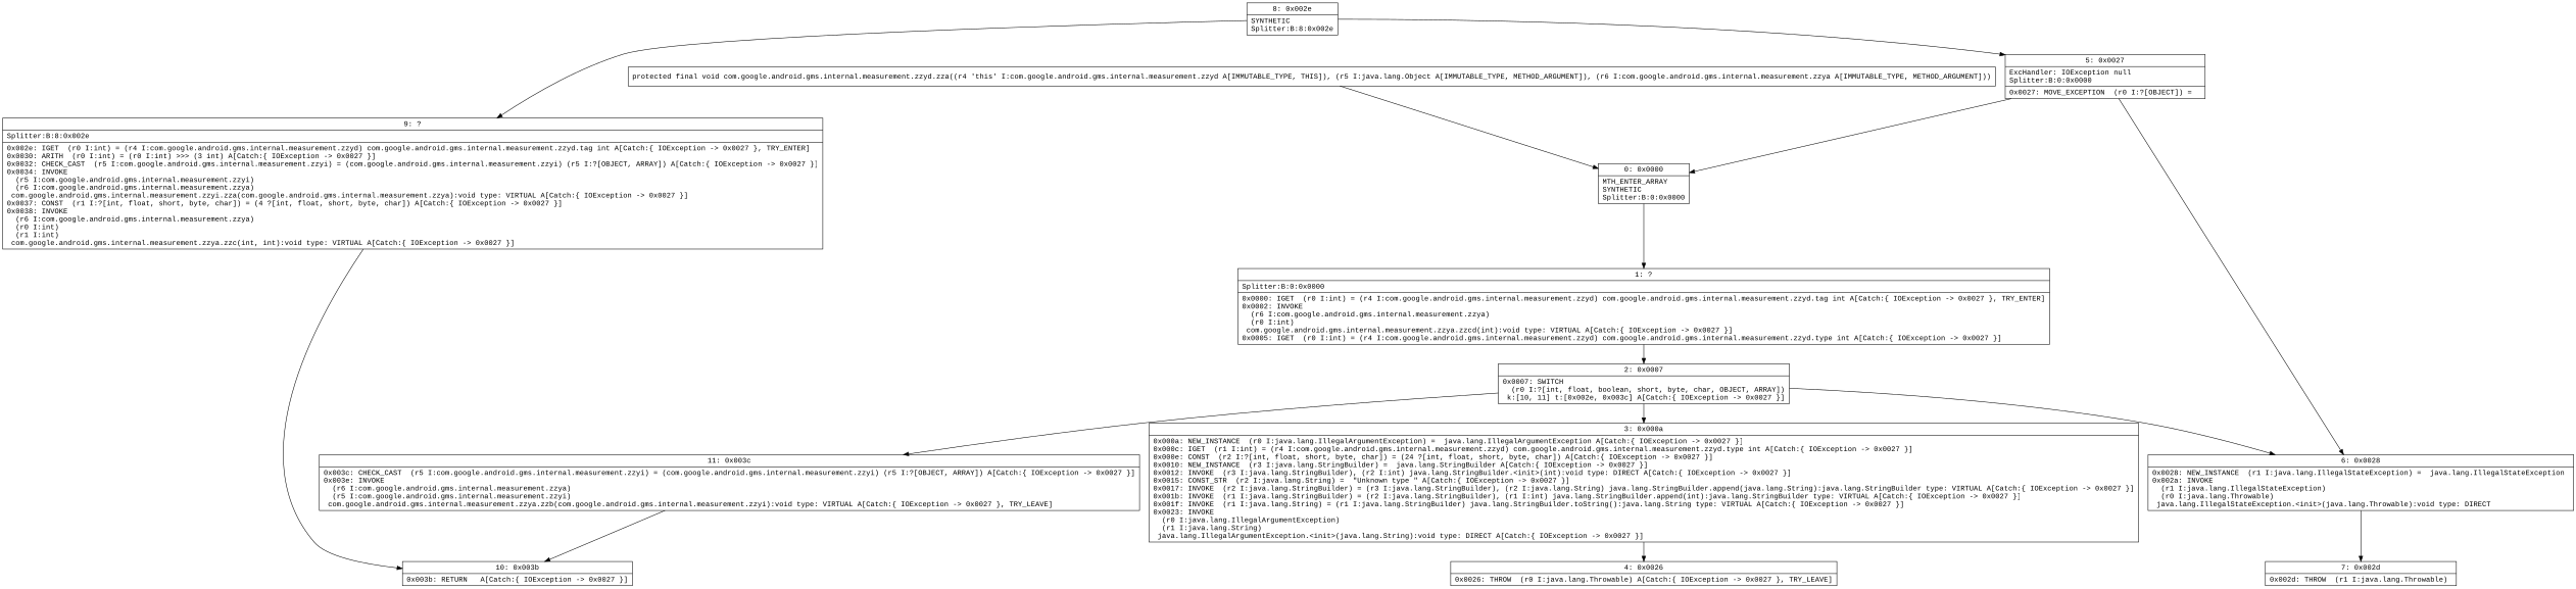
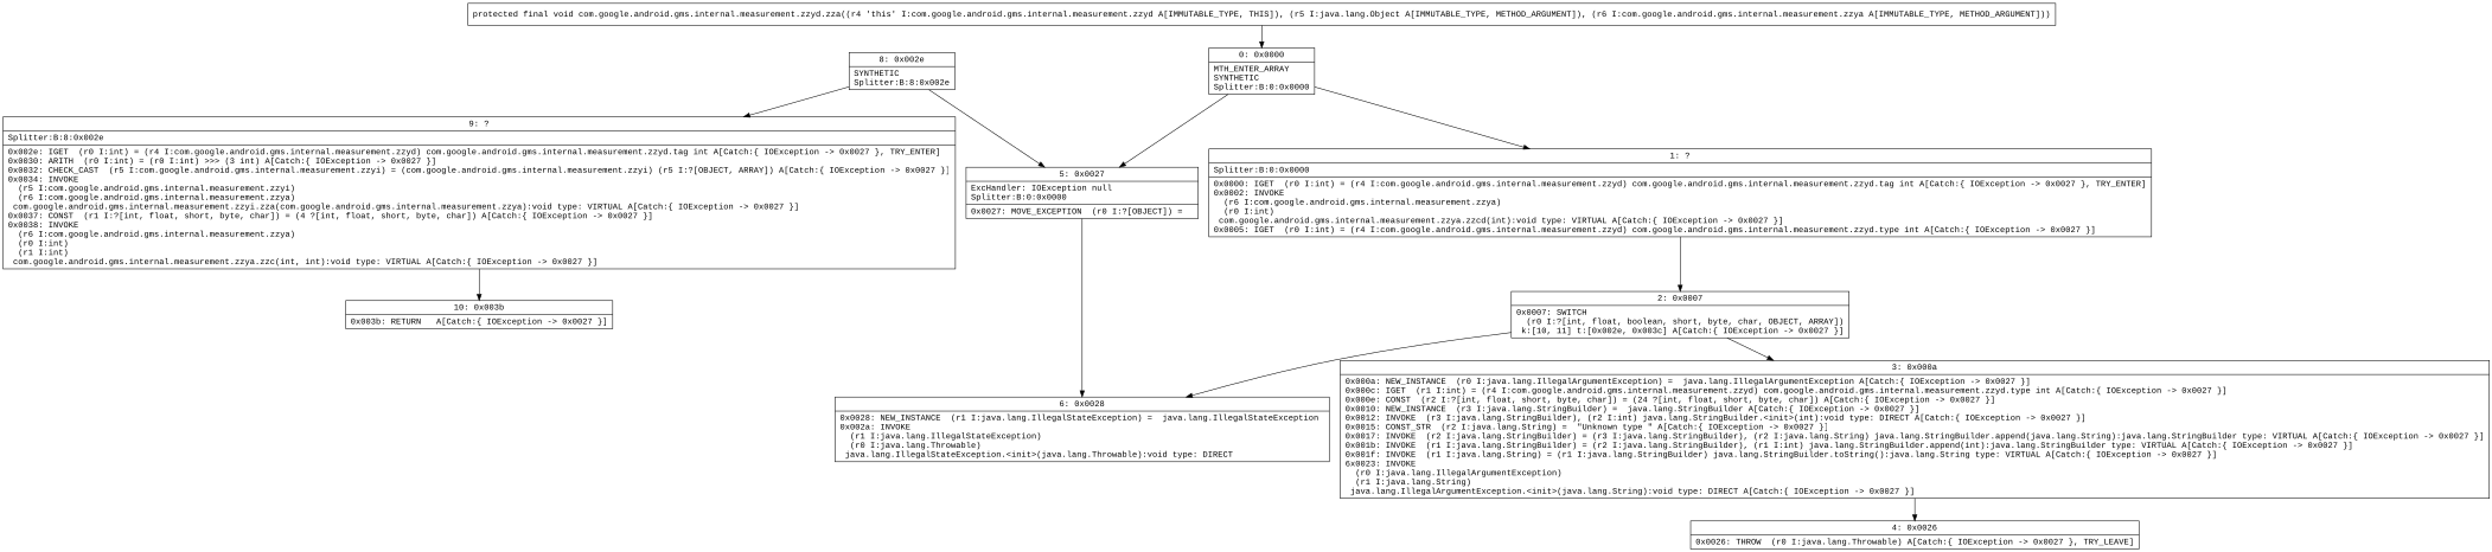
  digraph {
    fontname="Liberation Mono"
    node [fontname="Liberation Mono" shape=record]
    edge [fontname="Liberation Mono"]
    n1 [label="{0\:\ 0x0000|MTH_ENTER_ARRAY\lSYNTHETIC\lSplitter:B:0:0x0000\l}"]
    n2 [label="{1\:\ ?|Splitter:B:0:0x0000\l|0x0000: IGET  (r0 I:int) = (r4 I:com.google.android.gms.internal.measurement.zzyd) com.google.android.gms.internal.measurement.zzyd.tag int A[Catch:\{ IOException \-\> 0x0027 \}, TRY_ENTER]\l0x0002: INVOKE  \l  (r6 I:com.google.android.gms.internal.measurement.zzya)\l  (r0 I:int)\l com.google.android.gms.internal.measurement.zzya.zzcd(int):void type: VIRTUAL A[Catch:\{ IOException \-\> 0x0027 \}]\l0x0005: IGET  (r0 I:int) = (r4 I:com.google.android.gms.internal.measurement.zzyd) com.google.android.gms.internal.measurement.zzyd.type int A[Catch:\{ IOException \-\> 0x0027 \}]\l}"]
    n3 [label="{5\:\ 0x0027|ExcHandler: IOException null\lSplitter:B:0:0x0000\l|0x0027: MOVE_EXCEPTION  (r0 I:?[OBJECT]) =  \l}"]
    n4 [label="{2\:\ 0x0007|0x0007: SWITCH  \l  (r0 I:?[int, float, boolean, short, byte, char, OBJECT, ARRAY])\l k:[10, 11] t:[0x002e, 0x003c] A[Catch:\{ IOException \-\> 0x0027 \}]\l}"]
    n5 [label="{6\:\ 0x0028|0x0028: NEW_INSTANCE  (r1 I:java.lang.IllegalStateException) =  java.lang.IllegalStateException \l0x002a: INVOKE  \l  (r1 I:java.lang.IllegalStateException)\l  (r0 I:java.lang.Throwable)\l java.lang.IllegalStateException.\<init\>(java.lang.Throwable):void type: DIRECT \l}"]
-   n6 [label="{3\:\ 0x000a|0x000a: NEW_INSTANCE  (r0 I:java.lang.IllegalArgumentException) =  java.lang.IllegalArgumentException A[Catch:\{ IOException \-\> 0x0027 \}]\l0x000c: IGET  (r1 I:int) = (r4 I:com.google.android.gms.internal.measurement.zzyd) com.google.android.gms.internal.measurement.zzyd.type int A[Catch:\{ IOException \-\> 0x0027 \}]\l0x000e: CONST  (r2 I:?[int, float, short, byte, char]) = (24 ?[int, float, short, byte, char]) A[Catch:\{ IOException \-\> 0x0027 \}]\l0x0010: NEW_INSTANCE  (r3 I:java.lang.StringBuilder) =  java.lang.StringBuilder A[Catch:\{ IOException \-\> 0x0027 \}]\l0x0012: INVOKE  (r3 I:java.lang.StringBuilder), (r2 I:int) java.lang.StringBuilder.\<init\>(int):void type: DIRECT A[Catch:\{ IOException \-\> 0x0027 \}]\l0x0015: CONST_STR  (r2 I:java.lang.String) =  \"Unknown type \" A[Catch:\{ IOException \-\> 0x0027 \}]\l0x0017: INVOKE  (r2 I:java.lang.StringBuilder) = (r3 I:java.lang.StringBuilder), (r2 I:java.lang.String) java.lang.StringBuilder.append(java.lang.String):java.lang.StringBuilder type: VIRTUAL A[Catch:\{ IOException \-\> 0x0027 \}]\l0x001b: INVOKE  (r1 I:java.lang.StringBuilder) = (r2 I:java.lang.StringBuilder), (r1 I:int) java.lang.StringBuilder.append(int):java.lang.StringBuilder type: VIRTUAL A[Catch:\{ IOException \-\> 0x0027 \}]\l0x001f: INVOKE  (r1 I:java.lang.String) = (r1 I:java.lang.StringBuilder) java.lang.StringBuilder.toString():java.lang.String type: VIRTUAL A[Catch:\{ IOException \-\> 0x0027 \}]\l0x0023: INVOKE  \l  (r0 I:java.lang.IllegalArgumentException)\l  (r1 I:java.lang.String)\l java.lang.IllegalArgumentException.\<init\>(java.lang.String):void type: DIRECT A[Catch:\{ IOException \-\> 0x0027 \}]\l}"]
-   n7 [label="{11\:\ 0x003c|0x003c: CHECK_CAST  (r5 I:com.google.android.gms.internal.measurement.zzyi) = (com.google.android.gms.internal.measurement.zzyi) (r5 I:?[OBJECT, ARRAY]) A[Catch:\{ IOException \-\> 0x0027 \}]\l0x003e: INVOKE  \l  (r6 I:com.google.android.gms.internal.measurement.zzya)\l  (r5 I:com.google.android.gms.internal.measurement.zzyi)\l com.google.android.gms.internal.measurement.zzya.zzb(com.google.android.gms.internal.measurement.zzyi):void type: VIRTUAL A[Catch:\{ IOException \-\> 0x0027 \}, TRY_LEAVE]\l}"]
+   n6 [label="{3\:\ 0x000a|0x000a: NEW_INSTANCE  (r0 I:java.lang.IllegalArgumentException) =  java.lang.IllegalArgumentException A[Catch:\{ IOException \-\> 0x0027 \}]\l0x000c: IGET  (r1 I:int) = (r4 I:com.google.android.gms.internal.measurement.zzyd) com.google.android.gms.internal.measurement.zzyd.type int A[Catch:\{ IOException \-\> 0x0027 \}]\l0x000e: CONST  (r2 I:?[int, float, short, byte, char]) = (24 ?[int, float, short, byte, char]) A[Catch:\{ IOException \-\> 0x0027 \}]\l0x0010: NEW_INSTANCE  (r3 I:java.lang.StringBuilder) =  java.lang.StringBuilder A[Catch:\{ IOException \-\> 0x0027 \}]\l0x0012: INVOKE  (r3 I:java.lang.StringBuilder), (r2 I:int) java.lang.StringBuilder.\<init\>(int):void type: DIRECT A[Catch:\{ IOException \-\> 0x0027 \}]\l0x0015: CONST_STR  (r2 I:java.lang.String) =  \"Unknown type \" A[Catch:\{ IOException \-\> 0x0027 \}]\l0x0017: INVOKE  (r2 I:java.lang.StringBuilder) = (r3 I:java.lang.StringBuilder), (r2 I:java.lang.String) java.lang.StringBuilder.append(java.lang.String):java.lang.StringBuilder type: VIRTUAL A[Catch:\{ IOException \-\> 0x0027 \}]\l0x001b: INVOKE  (r1 I:java.lang.StringBuilder) = (r2 I:java.lang.StringBuilder), (r1 I:int) java.lang.StringBuilder.append(int):java.lang.StringBuilder type: VIRTUAL A[Catch:\{ IOException \-\> 0x0027 \}]\l0x001f: INVOKE  (r1 I:java.lang.String) = (r1 I:java.lang.StringBuilder) java.lang.StringBuilder.toString():java.lang.String type: VIRTUAL A[Catch:\{ IOException \-\> 0x0027 \}]\l6x0023: INVOKE  \l  (r0 I:java.lang.IllegalArgumentException)\l  (r1 I:java.lang.String)\l java.lang.IllegalArgumentException.\<init\>(java.lang.String):void type: DIRECT A[Catch:\{ IOException \-\> 0x0027 \}]\l}"]
    n8 [label="{4\:\ 0x0026|0x0026: THROW  (r0 I:java.lang.Throwable) A[Catch:\{ IOException \-\> 0x0027 \}, TRY_LEAVE]\l}"]
    n9 [label="{8\:\ 0x002e|SYNTHETIC\lSplitter:B:8:0x002e\l}"]
    n10 [label="{9\:\ ?|Splitter:B:8:0x002e\l|0x002e: IGET  (r0 I:int) = (r4 I:com.google.android.gms.internal.measurement.zzyd) com.google.android.gms.internal.measurement.zzyd.tag int A[Catch:\{ IOException \-\> 0x0027 \}, TRY_ENTER]\l0x0030: ARITH  (r0 I:int) = (r0 I:int) \>\>\> (3 int) A[Catch:\{ IOException \-\> 0x0027 \}]\l0x0032: CHECK_CAST  (r5 I:com.google.android.gms.internal.measurement.zzyi) = (com.google.android.gms.internal.measurement.zzyi) (r5 I:?[OBJECT, ARRAY]) A[Catch:\{ IOException \-\> 0x0027 \}]\l0x0034: INVOKE  \l  (r5 I:com.google.android.gms.internal.measurement.zzyi)\l  (r6 I:com.google.android.gms.internal.measurement.zzya)\l com.google.android.gms.internal.measurement.zzyi.zza(com.google.android.gms.internal.measurement.zzya):void type: VIRTUAL A[Catch:\{ IOException \-\> 0x0027 \}]\l0x0037: CONST  (r1 I:?[int, float, short, byte, char]) = (4 ?[int, float, short, byte, char]) A[Catch:\{ IOException \-\> 0x0027 \}]\l0x0038: INVOKE  \l  (r6 I:com.google.android.gms.internal.measurement.zzya)\l  (r0 I:int)\l  (r1 I:int)\l com.google.android.gms.internal.measurement.zzya.zzc(int, int):void type: VIRTUAL A[Catch:\{ IOException \-\> 0x0027 \}]\l}"]
    n11 [label="{10\:\ 0x003b|0x003b: RETURN   A[Catch:\{ IOException \-\> 0x0027 \}]\l}"]
-   n12 [label="{7\:\ 0x002d|0x002d: THROW  (r1 I:java.lang.Throwable) \l}"]
    n13 [label="{protected final void com.google.android.gms.internal.measurement.zzyd.zza((r4 'this' I:com.google.android.gms.internal.measurement.zzyd A[IMMUTABLE_TYPE, THIS]), (r5 I:java.lang.Object A[IMMUTABLE_TYPE, METHOD_ARGUMENT]), (r6 I:com.google.android.gms.internal.measurement.zzya A[IMMUTABLE_TYPE, METHOD_ARGUMENT])) }"]
    n1 -> n2
-   n3 -> n1
+   n1 -> n3
    n2 -> n4
    n3 -> n5
    n4 -> n5
    n4 -> n6
-   n4 -> n7
-   n5 -> n12
    n6 -> n8
-   n7 -> n11
    n9 -> n3
    n9 -> n10
    n10 -> n11
    n13 -> n1
  }
